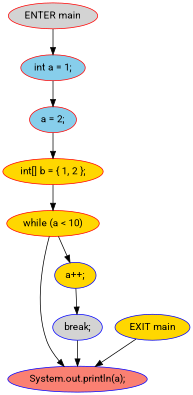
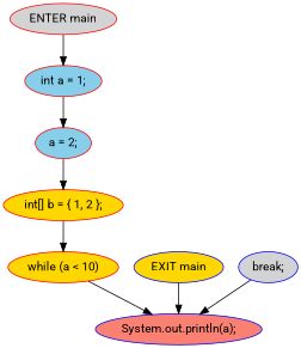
  strict digraph {
    fontname=Roboto
    node [color=red fillcolor=gold fontname=Roboto style=filled]
    edge [fontname=Roboto]
    n1 [fillcolor=lightgrey label="ENTER main"]
    n2 [fillcolor=skyblue label="int a = 1;"]
    n3 [fillcolor=skyblue label="a = 2;"]
    n4 [color=blue label="EXIT main"]
    n5 [color=blue fillcolor=salmon label="System.out.println(a);"]
    n6 [label="int[] b = { 1, 2 };"]
    n7 [label="while (a < 10)"]
-   n8 [color=blue label="a++;"]
    n9 [color=blue fillcolor=lightgrey label="break;"]
    n1 -> n2
    n2 -> n3
    n3 -> n6
    n4 -> n5
    n6 -> n7
    n7 -> n5
-   n7 -> n8
-   n8 -> n9
    n9 -> n5
  }
